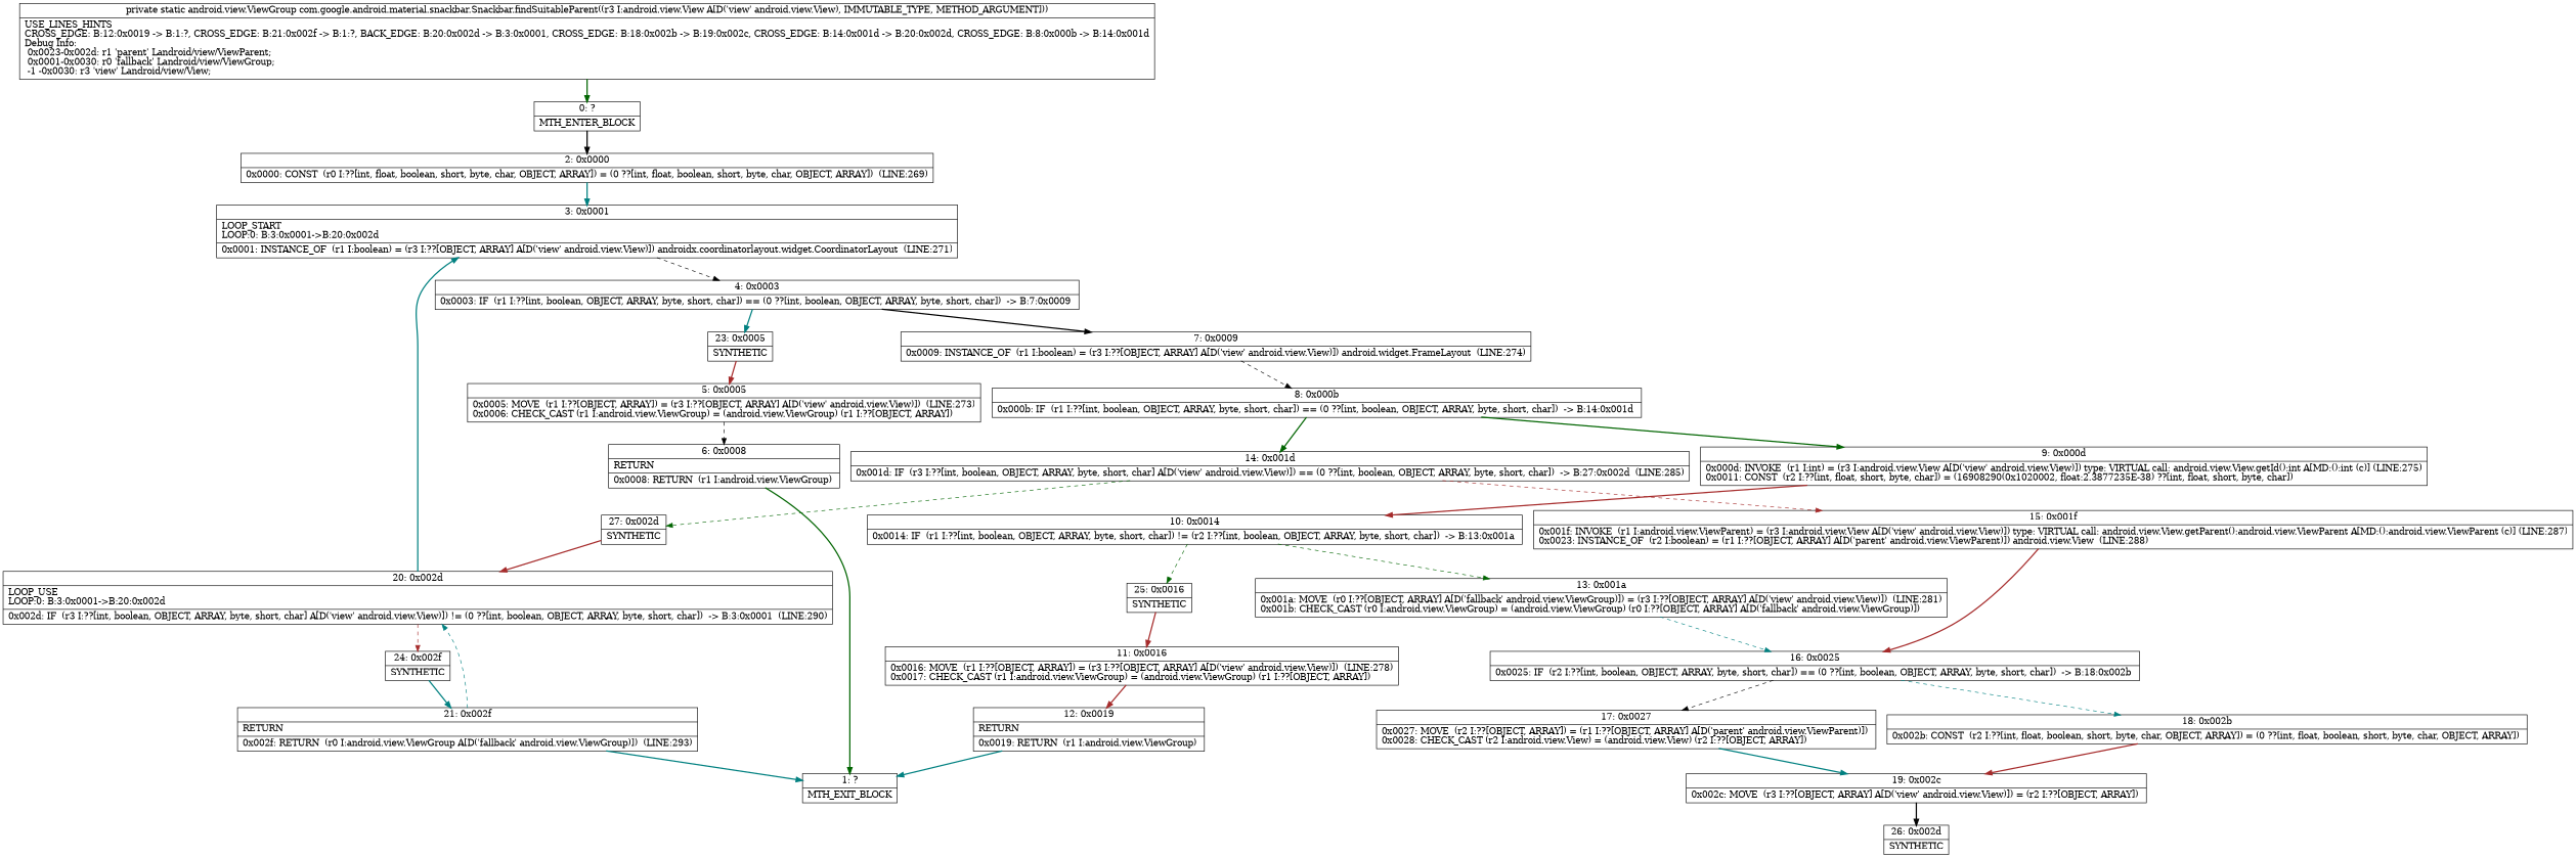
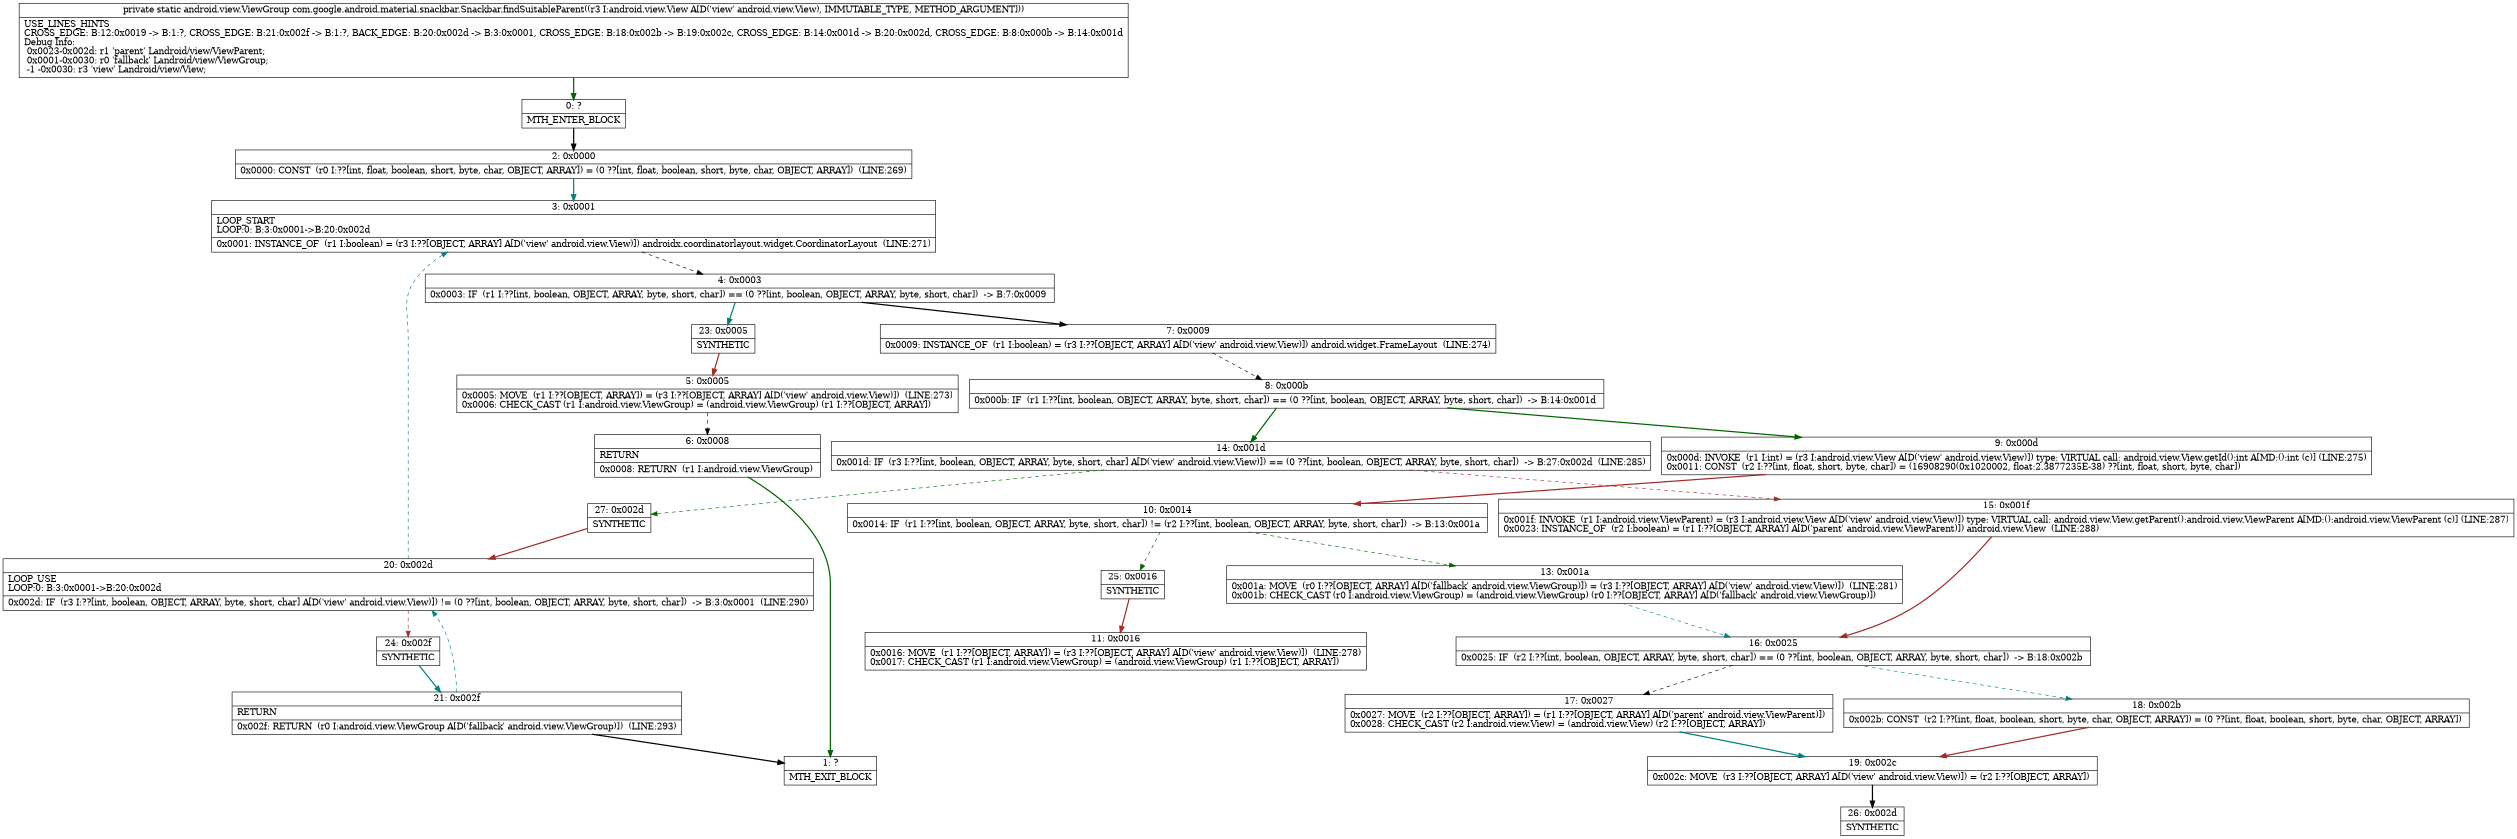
  digraph {
    node [shape=record]
    edge [color=teal style=bold]
    n1 [label="{0\:\ ?|MTH_ENTER_BLOCK\l}"]
    n2 [label="{2\:\ 0x0000|0x0000: CONST  (r0 I:??[int, float, boolean, short, byte, char, OBJECT, ARRAY]) = (0 ??[int, float, boolean, short, byte, char, OBJECT, ARRAY])  (LINE:269)\l}"]
    n3 [label="{3\:\ 0x0001|LOOP_START\lLOOP:0: B:3:0x0001\-\>B:20:0x002d\l|0x0001: INSTANCE_OF  (r1 I:boolean) = (r3 I:??[OBJECT, ARRAY] A[D('view' android.view.View)]) androidx.coordinatorlayout.widget.CoordinatorLayout  (LINE:271)\l}"]
    n4 [label="{4\:\ 0x0003|0x0003: IF  (r1 I:??[int, boolean, OBJECT, ARRAY, byte, short, char]) == (0 ??[int, boolean, OBJECT, ARRAY, byte, short, char])  \-\> B:7:0x0009 \l}"]
    n5 [label="{7\:\ 0x0009|0x0009: INSTANCE_OF  (r1 I:boolean) = (r3 I:??[OBJECT, ARRAY] A[D('view' android.view.View)]) android.widget.FrameLayout  (LINE:274)\l}"]
    n6 [label="{23\:\ 0x0005|SYNTHETIC\l}"]
    n7 [label="{8\:\ 0x000b|0x000b: IF  (r1 I:??[int, boolean, OBJECT, ARRAY, byte, short, char]) == (0 ??[int, boolean, OBJECT, ARRAY, byte, short, char])  \-\> B:14:0x001d \l}"]
    n8 [label="{5\:\ 0x0005|0x0005: MOVE  (r1 I:??[OBJECT, ARRAY]) = (r3 I:??[OBJECT, ARRAY] A[D('view' android.view.View)])  (LINE:273)\l0x0006: CHECK_CAST (r1 I:android.view.ViewGroup) = (android.view.ViewGroup) (r1 I:??[OBJECT, ARRAY]) \l}"]
    n9 [label="{9\:\ 0x000d|0x000d: INVOKE  (r1 I:int) = (r3 I:android.view.View A[D('view' android.view.View)]) type: VIRTUAL call: android.view.View.getId():int A[MD:():int (c)] (LINE:275)\l0x0011: CONST  (r2 I:??[int, float, short, byte, char]) = (16908290(0x1020002, float:2.3877235E\-38) ??[int, float, short, byte, char]) \l}"]
    n10 [label="{14\:\ 0x001d|0x001d: IF  (r3 I:??[int, boolean, OBJECT, ARRAY, byte, short, char] A[D('view' android.view.View)]) == (0 ??[int, boolean, OBJECT, ARRAY, byte, short, char])  \-\> B:27:0x002d  (LINE:285)\l}"]
    n11 [label="{10\:\ 0x0014|0x0014: IF  (r1 I:??[int, boolean, OBJECT, ARRAY, byte, short, char]) != (r2 I:??[int, boolean, OBJECT, ARRAY, byte, short, char])  \-\> B:13:0x001a \l}"]
    n12 [label="{15\:\ 0x001f|0x001f: INVOKE  (r1 I:android.view.ViewParent) = (r3 I:android.view.View A[D('view' android.view.View)]) type: VIRTUAL call: android.view.View.getParent():android.view.ViewParent A[MD:():android.view.ViewParent (c)] (LINE:287)\l0x0023: INSTANCE_OF  (r2 I:boolean) = (r1 I:??[OBJECT, ARRAY] A[D('parent' android.view.ViewParent)]) android.view.View  (LINE:288)\l}"]
    n13 [label="{27\:\ 0x002d|SYNTHETIC\l}"]
    n14 [label="{13\:\ 0x001a|0x001a: MOVE  (r0 I:??[OBJECT, ARRAY] A[D('fallback' android.view.ViewGroup)]) = (r3 I:??[OBJECT, ARRAY] A[D('view' android.view.View)])  (LINE:281)\l0x001b: CHECK_CAST (r0 I:android.view.ViewGroup) = (android.view.ViewGroup) (r0 I:??[OBJECT, ARRAY] A[D('fallback' android.view.ViewGroup)]) \l}"]
    n15 [label="{25\:\ 0x0016|SYNTHETIC\l}"]
    n16 [label="{16\:\ 0x0025|0x0025: IF  (r2 I:??[int, boolean, OBJECT, ARRAY, byte, short, char]) == (0 ??[int, boolean, OBJECT, ARRAY, byte, short, char])  \-\> B:18:0x002b \l}"]
    n17 [label="{11\:\ 0x0016|0x0016: MOVE  (r1 I:??[OBJECT, ARRAY]) = (r3 I:??[OBJECT, ARRAY] A[D('view' android.view.View)])  (LINE:278)\l0x0017: CHECK_CAST (r1 I:android.view.ViewGroup) = (android.view.ViewGroup) (r1 I:??[OBJECT, ARRAY]) \l}"]
-   n18 [label="{12\:\ 0x0019|RETURN\l|0x0019: RETURN  (r1 I:android.view.ViewGroup) \l}"]
    n19 [label="{1\:\ ?|MTH_EXIT_BLOCK\l}"]
    n20 [label="{20\:\ 0x002d|LOOP_USE\lLOOP:0: B:3:0x0001\-\>B:20:0x002d\l|0x002d: IF  (r3 I:??[int, boolean, OBJECT, ARRAY, byte, short, char] A[D('view' android.view.View)]) != (0 ??[int, boolean, OBJECT, ARRAY, byte, short, char])  \-\> B:3:0x0001  (LINE:290)\l}"]
    n21 [label="{17\:\ 0x0027|0x0027: MOVE  (r2 I:??[OBJECT, ARRAY]) = (r1 I:??[OBJECT, ARRAY] A[D('parent' android.view.ViewParent)]) \l0x0028: CHECK_CAST (r2 I:android.view.View) = (android.view.View) (r2 I:??[OBJECT, ARRAY]) \l}"]
    n22 [label="{18\:\ 0x002b|0x002b: CONST  (r2 I:??[int, float, boolean, short, byte, char, OBJECT, ARRAY]) = (0 ??[int, float, boolean, short, byte, char, OBJECT, ARRAY]) \l}"]
    n23 [label="{19\:\ 0x002c|0x002c: MOVE  (r3 I:??[OBJECT, ARRAY] A[D('view' android.view.View)]) = (r2 I:??[OBJECT, ARRAY]) \l}"]
    n24 [label="{26\:\ 0x002d|SYNTHETIC\l}"]
    n25 [label="{24\:\ 0x002f|SYNTHETIC\l}"]
    n26 [label="{21\:\ 0x002f|RETURN\l|0x002f: RETURN  (r0 I:android.view.ViewGroup A[D('fallback' android.view.ViewGroup)])  (LINE:293)\l}"]
    n27 [label="{6\:\ 0x0008|RETURN\l|0x0008: RETURN  (r1 I:android.view.ViewGroup) \l}"]
    n28 [label="{private static android.view.ViewGroup com.google.android.material.snackbar.Snackbar.findSuitableParent((r3 I:android.view.View A[D('view' android.view.View), IMMUTABLE_TYPE, METHOD_ARGUMENT]))  | USE_LINES_HINTS\lCROSS_EDGE: B:12:0x0019 \-\> B:1:?, CROSS_EDGE: B:21:0x002f \-\> B:1:?, BACK_EDGE: B:20:0x002d \-\> B:3:0x0001, CROSS_EDGE: B:18:0x002b \-\> B:19:0x002c, CROSS_EDGE: B:14:0x001d \-\> B:20:0x002d, CROSS_EDGE: B:8:0x000b \-\> B:14:0x001d\lDebug Info:\l  0x0023\-0x002d: r1 'parent' Landroid\/view\/ViewParent;\l  0x0001\-0x0030: r0 'fallback' Landroid\/view\/ViewGroup;\l  \-1 \-0x0030: r3 'view' Landroid\/view\/View;\l}"]
    n1 -> n2 [color=black]
    n2 -> n3
    n3 -> n4 [color=black style=dashed]
    n4 -> n5 [color=black]
    n4 -> n6
    n5 -> n7 [color=black style=dashed]
    n6 -> n8 [color=brown]
    n7 -> n9 [color=darkgreen]
    n7 -> n10 [color=darkgreen]
    n8 -> n27 [color=black style=dashed]
    n9 -> n11 [color=brown]
    n10 -> n12 [color=brown style=dashed]
    n10 -> n13 [color=darkgreen style=dashed]
    n11 -> n14 [color=darkgreen style=dashed]
    n11 -> n15 [color=darkgreen style=dashed]
    n12 -> n16 [color=brown]
    n13 -> n20 [color=brown]
    n14 -> n16 [style=dashed]
    n15 -> n17 [color=brown]
    n16 -> n21 [color=black style=dashed]
    n16 -> n22 [style=dashed]
-   n17 -> n18 [color=brown]
-   n18 -> n19
-   n20 -> n3
+   n20 -> n3 [style=dashed]
    n20 -> n25 [color=brown style=dashed]
    n21 -> n23
    n22 -> n23 [color=brown]
    n23 -> n24 [color=black]
    n25 -> n26
-   n26 -> n19
+   n26 -> n19 [color=black]
    n26 -> n20 [style=dashed]
    n27 -> n19 [color=darkgreen]
    n28 -> n1 [color=darkgreen]
  }
